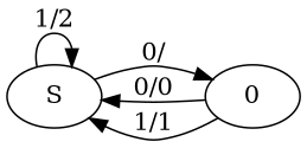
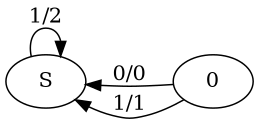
  digraph {
    rankdir=LR
    S
    0
    S -> S [label="1/2"]
-   S -> 0 [label="0/"]
    0 -> S [label="0/0"]
    0 -> S [label="1/1"]
  }
